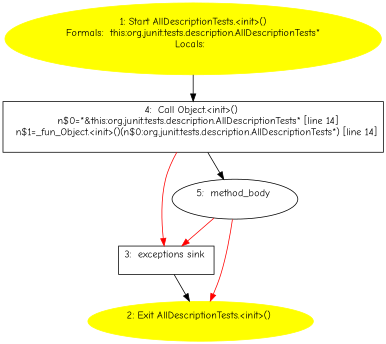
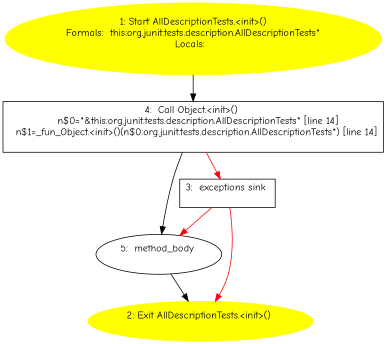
  digraph {
    fontname="Comic Neue"
    node [fontname="Comic Neue"]
    edge [fontname="Comic Neue"]
    n1 [color=yellow label="1: Start AllDescriptionTests.<init>()\nFormals:  this:org.junit.tests.description.AllDescriptionTests*\nLocals:  \n  " style=filled]
    n2 [label="4:  Call Object.<init>() \n   n$0=*&this:org.junit.tests.description.AllDescriptionTests* [line 14]\n  n$1=_fun_Object.<init>()(n$0:org.junit.tests.description.AllDescriptionTests*) [line 14]\n " shape=box]
    n3 [label="3:  exceptions sink \n  " shape=box]
    n4 [label="5:  method_body \n  " shape=ellipse]
    n5 [color=yellow label="2: Exit AllDescriptionTests.<init>() \n  " style=filled]
    n1 -> n2
    n2 -> n3 [color=red]
    n2 -> n4
-   n3 -> n5
-   n4 -> n3 [color=red]
-   n4 -> n5 [color=red]
+   n3 -> n5 [color=red]
+   n3 -> n4 [color=red]
+   n4 -> n5
  }
